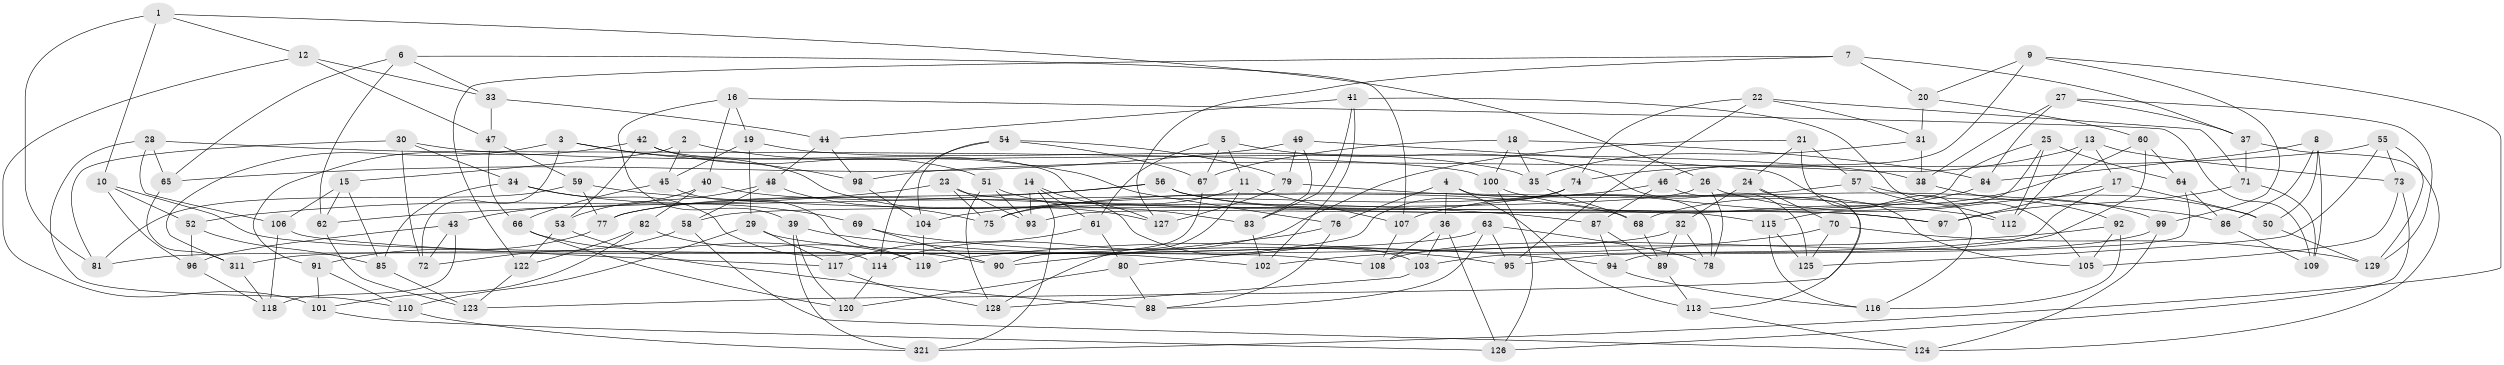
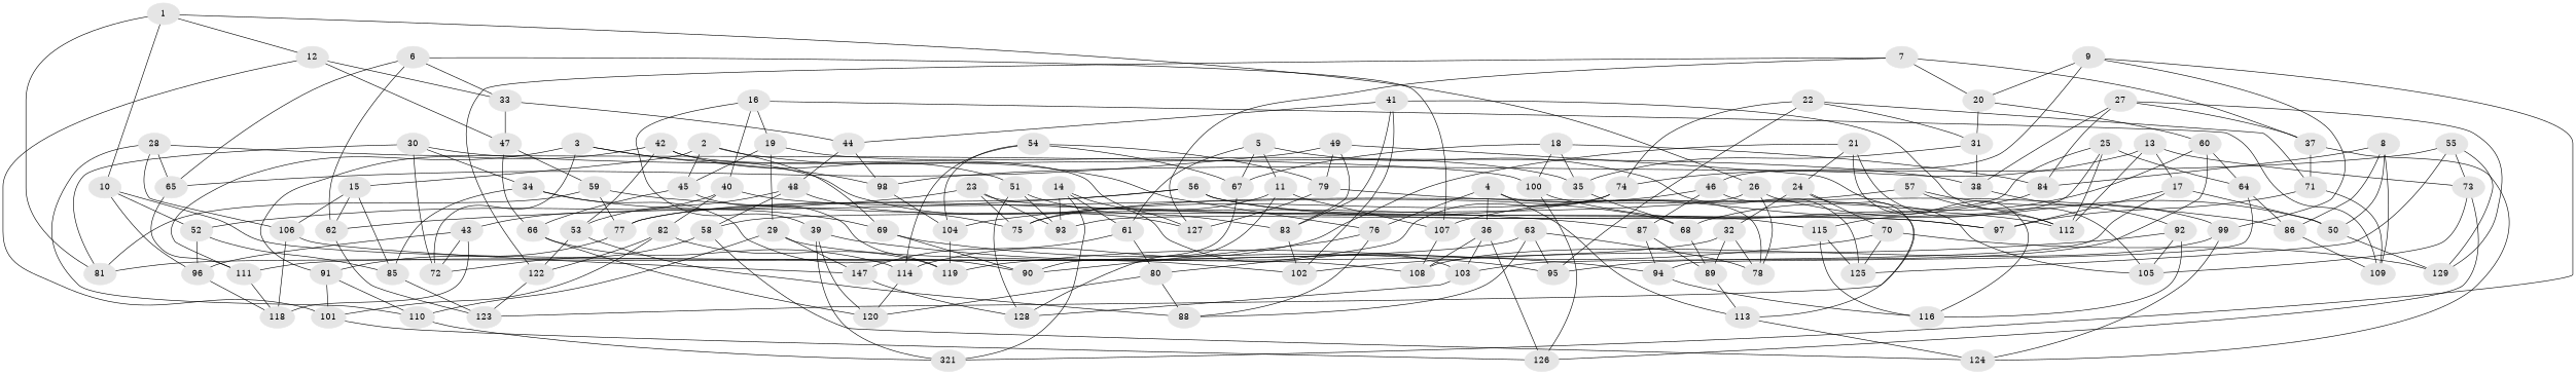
  graph {
    node [color=gray90 style=filled]
    1
    10
    12
    26
    81
    52
    96
    108
    33
    47
    101
    78
    50
    58
    2
    15
    45
    69
    76
    62
    85
    106
    66
    119
    95
    90
    88
    3
    72
    98
-   111 [label=311]
+   111
    127
    104
    118
    4
    36
    113
    103
    126
    124
    5
    11
    61
    67
    125
    107
    75
    128
-   117
+   117 [label=147]
    80
    6
    65
    44
    123
    7
    20
    37
    122
    31
    60
    71
    8
    84
    86
    109
    129
    9
    46
    99
    n70 [label=321]
    87
    59
    13
    17
    73
    74
    112
    97
    105
    77
    14
    93
    16
    19
    39
    40
    35
    29
    94
    120
    68
    43
    82
    18
    100
    110
    102
    38
    64
    21
    24
    57
    114
    116
    32
    70
    22
    23
    89
    25
    115
    27
    92
    28
    30
    34
    48
    41
    83
    42
    51
    53
    91
    49
    79
    54
    55
    56
    63
    1 -- 10
    1 -- 12
    1 -- 26
    1 -- 81
    10 -- 52
    10 -- 96
    10 -- 108
    12 -- 33
    12 -- 47
    12 -- 101
    26 -- 78
    26 -- 50
    26 -- 58
    52 -- 96
    52 -- 85
    96 -- 118
    33 -- 47
    33 -- 44
    47 -- 66
    47 -- 59
    101 -- 126
    50 -- 129
    58 -- 72
    58 -- 124
    2 -- 15
    2 -- 45
+   2 -- 69
    2 -- 76
    15 -- 62
    15 -- 85
    15 -- 106
    45 -- 66
    45 -- 119
    69 -- 95
    69 -- 90
    76 -- 90
    76 -- 88
    62 -- 123
    85 -- 123
    106 -- 118
    106 -- 117
    66 -- 120
    66 -- 114
    3 -- 72
    3 -- 98
    3 -- 111
    3 -- 127
    98 -- 104
    111 -- 118
    104 -- 119
    4 -- 78
    4 -- 76
    4 -- 36
    4 -- 113
    36 -- 108
    36 -- 103
    36 -- 126
    113 -- 124
    103 -- 128
    5 -- 11
    5 -- 61
    5 -- 67
    5 -- 125
    11 -- 107
    11 -- 75
    11 -- 128
    61 -- 117
    61 -- 80
    67 -- 90
    107 -- 108
    117 -- 128
    80 -- 88
    80 -- 120
    6 -- 33
    6 -- 62
    6 -- 107
    6 -- 65
    65 -- 111
    44 -- 98
    44 -- 48
    7 -- 127
    7 -- 20
    7 -- 37
    7 -- 122
    20 -- 31
    20 -- 60
    37 -- 124
    37 -- 71
    122 -- 123
    31 -- 35
    31 -- 38
    60 -- 95
    60 -- 68
    60 -- 64
    71 -- 109
    71 -- 97
    8 -- 50
    8 -- 84
    8 -- 86
    8 -- 109
    84 -- 107
    86 -- 109
    9 -- 20
    9 -- 46
    9 -- 99
    9 -- n70
    46 -- 104
    46 -- 113
    46 -- 87
    99 -- 108
    99 -- 124
    87 -- 94
    87 -- 89
    59 -- 81
    59 -- 87
    59 -- 77
    13 -- 17
    13 -- 73
    13 -- 74
    13 -- 112
    17 -- 50
    17 -- 103
    17 -- 97
    73 -- 126
    73 -- 105
    74 -- 80
    74 -- 77
    77 -- 91
    14 -- 103
    14 -- 61
    14 -- n70
    14 -- 93
    16 -- 109
    16 -- 19
    16 -- 39
    16 -- 40
    19 -- 45
    19 -- 35
    19 -- 29
    39 -- n70
    39 -- 94
    39 -- 120
    40 -- 68
    40 -- 43
    40 -- 82
    35 -- 68
    29 -- 117
    29 -- 110
    29 -- 102
    94 -- 116
    68 -- 89
    43 -- 96
    43 -- 72
    43 -- 118
    82 -- 101
    82 -- 119
    82 -- 122
    18 -- 67
    18 -- 84
    18 -- 35
    18 -- 100
    100 -- 126
    100 -- 112
    110 -- n70
    38 -- 92
    64 -- 86
    64 -- 94
    21 -- 24
-   21 -- 57
+   21 -- 112
    21 -- 114
    21 -- 116
    24 -- 123
    24 -- 32
    24 -- 70
    57 -- 75
    57 -- 99
    57 -- 112
    114 -- 120
    32 -- 78
    32 -- 111
    32 -- 89
    70 -- 119
    70 -- 125
    70 -- 129
    22 -- 95
    22 -- 31
    22 -- 71
    22 -- 74
    23 -- 52
    23 -- 75
    23 -- 97
    23 -- 93
    89 -- 113
    25 -- 112
    25 -- 93
    25 -- 64
    25 -- 115
    115 -- 125
    115 -- 116
    27 -- 37
    27 -- 84
    27 -- 129
    27 -- 38
    92 -- 105
    92 -- 102
    92 -- 116
    28 -- 106
    28 -- 65
    28 -- 100
    28 -- 110
    30 -- 81
    30 -- 72
    30 -- 38
    30 -- 34
    34 -- 69
    34 -- 85
    34 -- 90
    48 -- 58
    48 -- 75
    48 -- 53
    41 -- 44
    41 -- 105
    41 -- 102
    41 -- 83
    83 -- 102
    42 -- 127
    42 -- 51
    42 -- 53
    42 -- 91
    51 -- 128
    51 -- 93
    51 -- 83
    53 -- 88
    53 -- 122
    91 -- 101
    91 -- 110
    49 -- 65
    49 -- 105
    49 -- 83
    49 -- 79
    79 -- 127
    79 -- 86
    54 -- 104
    54 -- 67
    54 -- 114
    54 -- 79
    55 -- 98
    55 -- 125
    55 -- 129
    55 -- 73
    56 -- 62
    56 -- 97
    56 -- 77
    56 -- 115
    63 -- 81
    63 -- 78
    63 -- 95
    63 -- 88
  }
